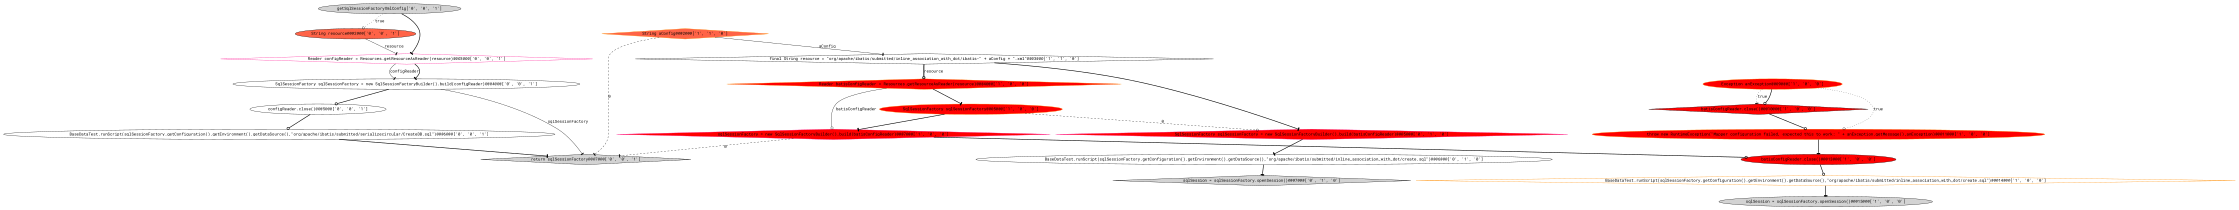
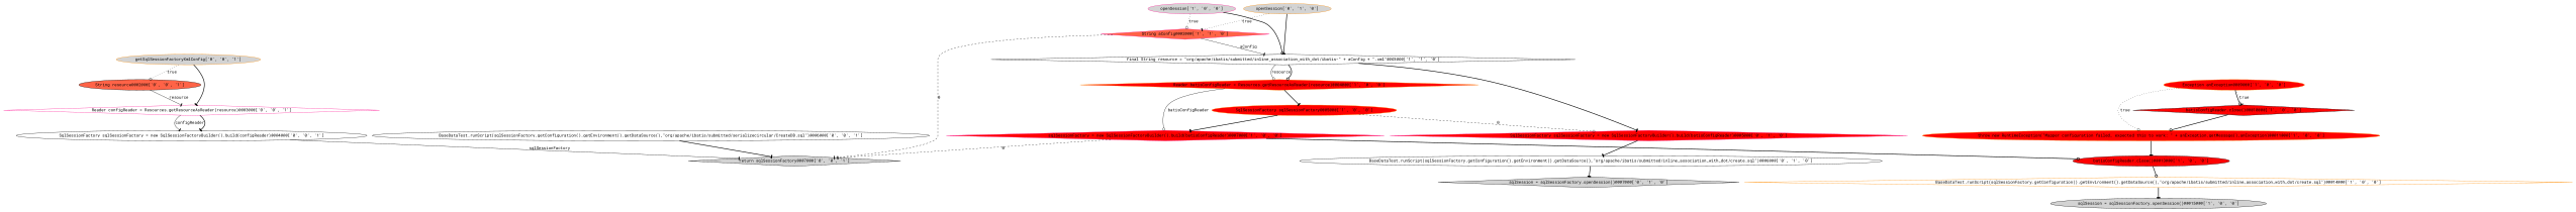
  digraph {
    fontname="Roboto Mono"
    node [color=black fillcolor=red fontname="Roboto Mono" shape=ellipse style=filled]
    edge [arrowhead=tee fontname="Roboto Mono" style=bold]
    n1 [color=deeppink fillcolor=white label="Reader configReader = Resources.getResourceAsReader(resource)@@@3@@@['0', '0', '1']" shape=diamond]
    n2 [fillcolor=white label="SqlSessionFactory sqlSessionFactory = new SqlSessionFactoryBuilder().build(configReader)@@@4@@@['0', '0', '1']"]
    n3 [fillcolor=lightgray label="return sqlSessionFactory@@@7@@@['0', '0', '1']" shape=diamond]
-   n4 [fillcolor=white label="configReader.close()@@@5@@@['0', '0', '1']"]
    n5 [color=darkorange label="Exception anException@@@9@@@['1', '0', '0']"]
    n6 [color=darkorange label="throw new RuntimeException(\"Mapper configuration failed, expected this to work: \" + anException.getMessage(),anException)@@@11@@@['1', '0', '0']"]
    n7 [label="batisConfigReader.close()@@@10@@@['1', '0', '0']" shape=diamond]
    n8 [label="batisConfigReader.close()@@@13@@@['1', '0', '0']"]
    n9 [fillcolor=white label="BaseDataTest.runScript(sqlSessionFactory.getConfiguration().getEnvironment().getDataSource(),\"org/apache/ibatis/submitted/serializecircular/CreateDB.sql\")@@@6@@@['0', '0', '1']"]
-   n10 [color=darkorange fillcolor=tomato label="String aConfig@@@2@@@['1', '1', '0']" shape=diamond]
+   n10 [color=deeppink fillcolor=tomato label="String aConfig@@@2@@@['1', '1', '0']" shape=diamond]
    n11 [fillcolor=white label="final String resource = \"org/apache/ibatis/submitted/inline_association_with_dot/ibatis-\" + aConfig + \".xml\"@@@3@@@['1', '1', '0']" shape=diamond]
    n12 [color=deeppink label="SqlSessionFactory sqlSessionFactory = new SqlSessionFactoryBuilder().build(batisConfigReader)@@@5@@@['0', '1', '0']" shape=diamond]
    n13 [color=darkorange label="Reader batisConfigReader = Resources.getResourceAsReader(resource)@@@4@@@['1', '0', '0']" shape=diamond]
    n14 [fillcolor=tomato label="String resource@@@2@@@['0', '0', '1']"]
    n15 [fillcolor=white label="BaseDataTest.runScript(sqlSessionFactory.getConfiguration().getEnvironment().getDataSource(),\"org/apache/ibatis/submitted/inline_association_with_dot/create.sql\")@@@6@@@['0', '1', '0']"]
    n16 [fillcolor=lightgray label="sqlSession = sqlSessionFactory.openSession()@@@7@@@['0', '1', '0']" shape=diamond]
    n17 [color=darkorange label="SqlSessionFactory sqlSessionFactory@@@5@@@['1', '0', '0']"]
    n18 [color=deeppink label="sqlSessionFactory = new SqlSessionFactoryBuilder().build(batisConfigReader)@@@7@@@['1', '0', '0']" shape=diamond]
    n19 [color=darkorange fillcolor=white label="BaseDataTest.runScript(sqlSessionFactory.getConfiguration().getEnvironment().getDataSource(),\"org/apache/ibatis/submitted/inline_association_with_dot/create.sql\")@@@14@@@['1', '0', '0']" shape=diamond]
    n20 [fillcolor=lightgray label="sqlSession = sqlSessionFactory.openSession()@@@15@@@['1', '0', '0']"]
-   n22 [fillcolor=lightgray label="getSqlSessionFactoryXmlConfig['0', '0', '1']"]
+   n21 [color=deeppink fillcolor=lightgray label="openSession['1', '0', '0']"]
+   n22 [color=darkorange fillcolor=lightgray label="getSqlSessionFactoryXmlConfig['0', '0', '1']"]
+   n23 [color=darkorange fillcolor=lightgray label="openSession['0', '1', '0']"]
    n1 -> n2 [label=configReader style=solid]
    n1 -> n2
    n2 -> n3 [label=sqlSessionFactory style=solid]
-   n2 -> n4 [arrowhead=odot]
-   n4 -> n9 [arrowhead=odot]
    n5 -> n6 [arrowhead=odot label=true style=dotted]
    n5 -> n7 [arrowhead=odot]
    n5 -> n7 [label=true style=dotted]
    n6 -> n8
    n7 -> n6 [arrowhead=odot]
    n8 -> n19 [arrowhead=odot]
    n9 -> n3
    n10 -> n3 [label=0 style=dashed]
    n10 -> n11 [label=aConfig style=solid]
    n11 -> n12
    n11 -> n13 [arrowhead=odot label=resource style=solid]
    n11 -> n13 [arrowhead=odot]
    n12 -> n15
    n13 -> n17
    n13 -> n18 [arrowhead=odot label=batisConfigReader style=solid]
    n14 -> n1 [label=resource style=solid]
    n15 -> n16
    n17 -> n12 [arrowhead=odot label=0 style=dashed]
    n17 -> n18
    n18 -> n3 [label=0 style=dashed]
    n18 -> n8 [arrowhead=odot]
    n19 -> n20
+   n21 -> n10 [arrowhead=odot label=true style=dotted]
+   n21 -> n11 [arrowhead=odot]
    n22 -> n1
    n22 -> n14 [arrowhead=odot label=true style=dotted]
+   n23 -> n10 [label=true style=dotted]
+   n23 -> n11
  }
